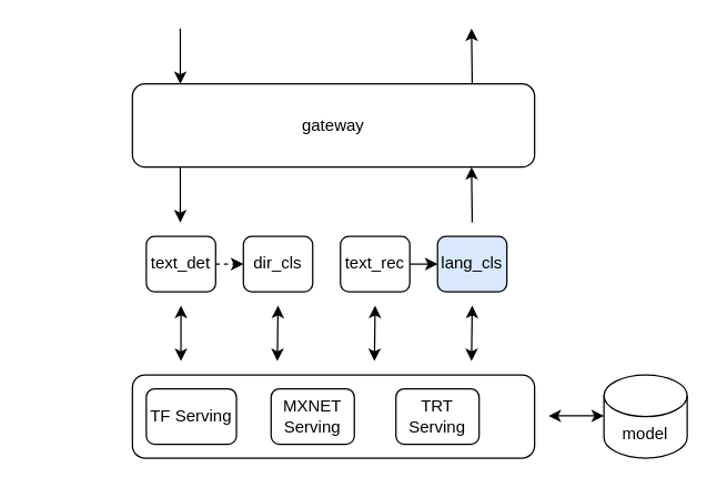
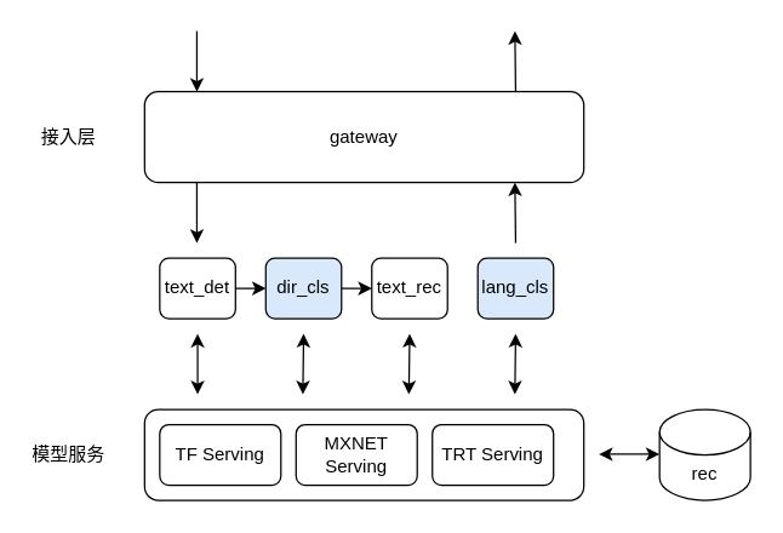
  <mxCell id="0" />
  <mxCell id="1" parent="0" />
  <mxCell id="2" value="gateway" style="rounded=1;whiteSpace=wrap;html=1;" vertex="1" parent="1"><mxGeometry x="95" y="60" width="290" height="60" as="geometry" /></mxCell>
  <mxCell id="3" value="" style="rounded=1;whiteSpace=wrap;html=1;align=left;" vertex="1" parent="1"><mxGeometry x="95" y="270" width="290" height="60" as="geometry" /></mxCell>
- <mxCell id="4" value="model" style="shape=cylinder3;whiteSpace=wrap;html=1;boundedLbl=1;backgroundOutline=1;size=15;" vertex="1" parent="1"><mxGeometry x="435" y="270" width="60" height="60" as="geometry" /></mxCell>
- <mxCell id="5" style="edgeStyle=orthogonalEdgeStyle;rounded=0;orthogonalLoop=1;jettySize=auto;html=1;exitX=1;exitY=0.5;exitDx=0;exitDy=0;entryX=0;entryY=0.5;entryDx=0;entryDy=0;dashed=1;" edge="1" parent="1" source="6" target="11"><mxGeometry relative="1" as="geometry" /></mxCell>
+ <mxCell id="4" value="rec" style="shape=cylinder3;whiteSpace=wrap;html=1;boundedLbl=1;backgroundOutline=1;size=15;" vertex="1" parent="1"><mxGeometry x="435" y="270" width="60" height="60" as="geometry" /></mxCell>
+ <mxCell id="5" style="edgeStyle=orthogonalEdgeStyle;rounded=0;orthogonalLoop=1;jettySize=auto;html=1;exitX=1;exitY=0.5;exitDx=0;exitDy=0;entryX=0;entryY=0.5;entryDx=0;entryDy=0;" edge="1" parent="1" source="6" target="11"><mxGeometry relative="1" as="geometry" /></mxCell>
  <mxCell id="6" value="text_det" style="rounded=1;whiteSpace=wrap;html=1;" vertex="1" parent="1"><mxGeometry x="105" y="170" width="50" height="40" as="geometry" /></mxCell>
- <mxCell id="7" style="edgeStyle=orthogonalEdgeStyle;rounded=0;orthogonalLoop=1;jettySize=auto;html=1;exitX=1;exitY=0.5;exitDx=0;exitDy=0;entryX=0;entryY=0.5;entryDx=0;entryDy=0;" edge="1" parent="1" source="8" target="9"><mxGeometry relative="1" as="geometry" /></mxCell>
  <mxCell id="8" value="text_rec" style="rounded=1;whiteSpace=wrap;html=1;" vertex="1" parent="1"><mxGeometry x="245" y="170" width="50" height="40" as="geometry" /></mxCell>
  <mxCell id="9" value="lang_cls" style="rounded=1;whiteSpace=wrap;html=1;fillColor=#dae8fc;" vertex="1" parent="1"><mxGeometry x="315" y="170" width="50" height="40" as="geometry" /></mxCell>
- <mxCell id="11" value="dir_cls" style="rounded=1;whiteSpace=wrap;html=1;" vertex="1" parent="1"><mxGeometry x="175" y="170" width="50" height="40" as="geometry" /></mxCell>
+ <mxCell id="10" style="edgeStyle=orthogonalEdgeStyle;rounded=0;orthogonalLoop=1;jettySize=auto;html=1;exitX=1;exitY=0.5;exitDx=0;exitDy=0;entryX=0;entryY=0.5;entryDx=0;entryDy=0;" edge="1" parent="1" source="11" target="8"><mxGeometry relative="1" as="geometry" /></mxCell>
+ <mxCell id="11" value="dir_cls" style="rounded=1;whiteSpace=wrap;html=1;fillColor=#dae8fc;" vertex="1" parent="1"><mxGeometry x="175" y="170" width="50" height="40" as="geometry" /></mxCell>
  <mxCell id="12" value="" style="endArrow=classic;html=1;" edge="1" parent="1"><mxGeometry width="50" height="50" relative="1" as="geometry"><mxPoint x="129.5" y="20" as="sourcePoint" /><mxPoint x="129.5" y="60" as="targetPoint" /></mxGeometry></mxCell>
  <mxCell id="13" value="" style="endArrow=classic;html=1;" edge="1" parent="1"><mxGeometry width="50" height="50" relative="1" as="geometry"><mxPoint x="129.5" y="120" as="sourcePoint" /><mxPoint x="129.5" y="160" as="targetPoint" /></mxGeometry></mxCell>
  <mxCell id="14" value="" style="endArrow=classic;html=1;" edge="1" parent="1"><mxGeometry width="50" height="50" relative="1" as="geometry"><mxPoint x="340" y="160" as="sourcePoint" /><mxPoint x="339.5" y="120" as="targetPoint" /></mxGeometry></mxCell>
  <mxCell id="15" value="" style="endArrow=classic;html=1;" edge="1" parent="1"><mxGeometry width="50" height="50" relative="1" as="geometry"><mxPoint x="340" y="60" as="sourcePoint" /><mxPoint x="339.5" y="20" as="targetPoint" /></mxGeometry></mxCell>
- <mxCell id="18" value="TF Serving" style="rounded=1;whiteSpace=wrap;html=1;" vertex="1" parent="1"><mxGeometry x="105" y="280" width="65" height="40" as="geometry" /></mxCell>
- <mxCell id="19" value="MXNET Serving" style="rounded=1;whiteSpace=wrap;html=1;" vertex="1" parent="1"><mxGeometry x="195" y="280" width="60" height="40" as="geometry" /></mxCell>
- <mxCell id="20" value="TRT Serving" style="rounded=1;whiteSpace=wrap;html=1;" vertex="1" parent="1"><mxGeometry x="285" y="280" width="60" height="40" as="geometry" /></mxCell>
+ <mxCell id="16" value="接入层" style="text;html=1;strokeColor=none;fillColor=none;align=center;verticalAlign=middle;whiteSpace=wrap;rounded=0;" vertex="1" parent="1"><mxGeometry x="25" y="80" width="40" height="20" as="geometry" /></mxCell>
+ <mxCell id="17" value="模型服务" style="text;html=1;strokeColor=none;fillColor=none;align=center;verticalAlign=middle;whiteSpace=wrap;rounded=0;" vertex="1" parent="1"><mxGeometry x="20" y="290" width="50" height="20" as="geometry" /></mxCell>
+ <mxCell id="18" value="TF Serving" style="rounded=1;whiteSpace=wrap;html=1;" vertex="1" parent="1"><mxGeometry x="105" y="280" width="80" height="40" as="geometry" /></mxCell>
+ <mxCell id="19" value="MXNET Serving" style="rounded=1;whiteSpace=wrap;html=1;" vertex="1" parent="1"><mxGeometry x="195" y="280" width="80" height="40" as="geometry" /></mxCell>
+ <mxCell id="20" value="TRT Serving" style="rounded=1;whiteSpace=wrap;html=1;" vertex="1" parent="1"><mxGeometry x="285" y="280" width="80" height="40" as="geometry" /></mxCell>
  <mxCell id="21" value="" style="endArrow=classic;startArrow=classic;html=1;" edge="1" parent="1"><mxGeometry width="50" height="50" relative="1" as="geometry"><mxPoint x="130" y="260" as="sourcePoint" /><mxPoint x="130" y="220" as="targetPoint" /></mxGeometry></mxCell>
  <mxCell id="22" value="" style="endArrow=classic;startArrow=classic;html=1;" edge="1" parent="1"><mxGeometry width="50" height="50" relative="1" as="geometry"><mxPoint x="199.5" y="260" as="sourcePoint" /><mxPoint x="200" y="220" as="targetPoint" /></mxGeometry></mxCell>
  <mxCell id="23" value="" style="endArrow=classic;startArrow=classic;html=1;" edge="1" parent="1"><mxGeometry width="50" height="50" relative="1" as="geometry"><mxPoint x="269.5" y="260" as="sourcePoint" /><mxPoint x="270" y="220" as="targetPoint" /></mxGeometry></mxCell>
  <mxCell id="24" value="" style="endArrow=classic;startArrow=classic;html=1;" edge="1" parent="1"><mxGeometry width="50" height="50" relative="1" as="geometry"><mxPoint x="339.5" y="260" as="sourcePoint" /><mxPoint x="340" y="220" as="targetPoint" /></mxGeometry></mxCell>
  <mxCell id="25" value="" style="endArrow=classic;startArrow=classic;html=1;" edge="1" parent="1"><mxGeometry width="50" height="50" relative="1" as="geometry"><mxPoint x="395" y="299.5" as="sourcePoint" /><mxPoint x="435" y="299.5" as="targetPoint" /><Array as="points"><mxPoint x="405" y="299.5" /><mxPoint x="415" y="299.5" /></Array></mxGeometry></mxCell>
